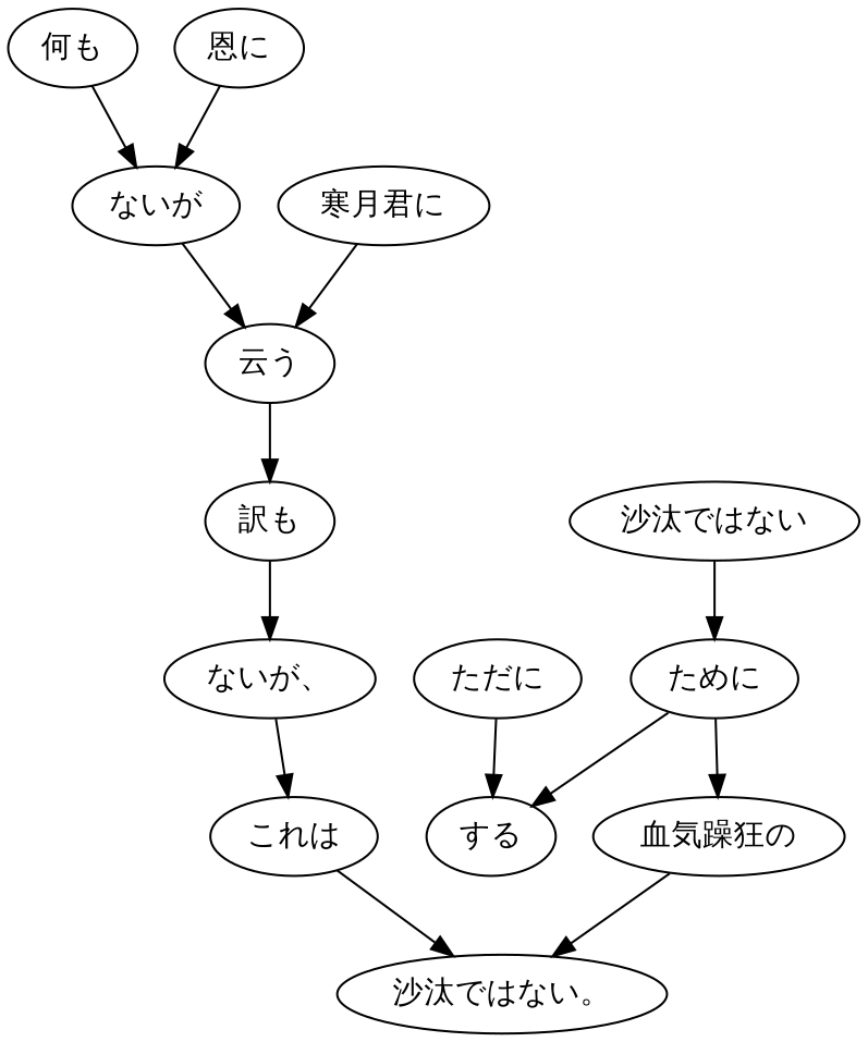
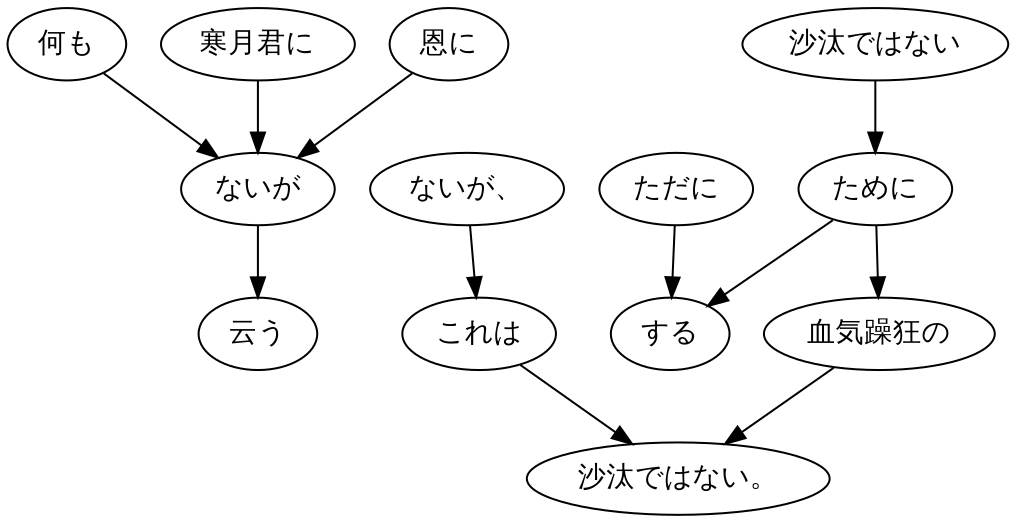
  digraph {
    fontname="Source Code Pro"
    node [fontname="Source Code Pro"]
    edge [fontname="Source Code Pro"]
    n1 [label="何も"]
    n2 [label="ないが"]
    n3 [label="云う"]
    n4 [label="寒月君に"]
    n5 [label="恩に"]
-   n6 [label="訳も"]
    n7 [label="ないが、"]
    n8 [label="これは"]
    n9 [label="沙汰ではない。"]
    n10 [label="ただに"]
    n11 [label="する"]
    n12 [label="沙汰ではない"]
    n13 [label="ために"]
    n14 [label="血気躁狂の"]
    n1 -> n2
    n2 -> n3
-   n3 -> n6
-   n4 -> n3
+   n4 -> n2
    n5 -> n2
-   n6 -> n7
    n7 -> n8
    n8 -> n9
    n10 -> n11
    n12 -> n13
    n13 -> n11
    n13 -> n14
    n14 -> n9
  }
